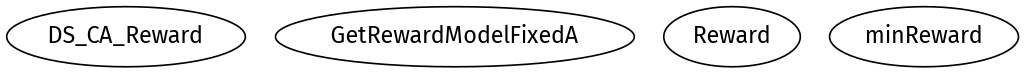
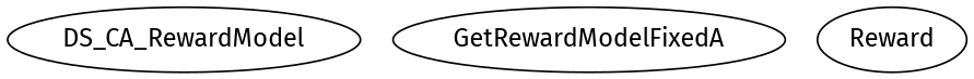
  digraph {
    fontname="Fira Sans"
    node [fontname="Fira Sans"]
-   DS_CA_RewardModel [label=DS_CA_Reward]
+   DS_CA_RewardModel
    GetRewardModelFixedA
    Reward
-   minReward
  }
